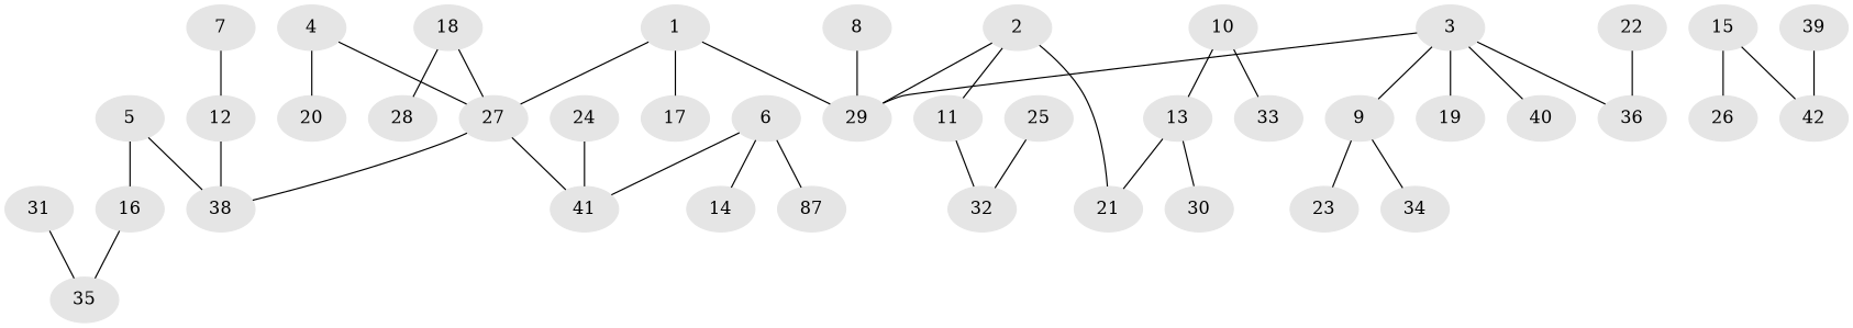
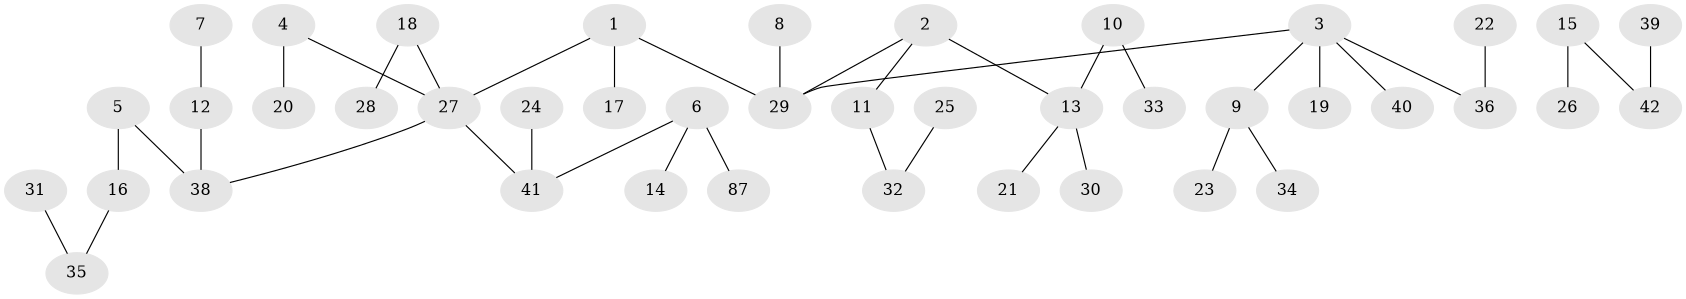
  graph {
    node [color=gray90 style=filled]
    edge [weight=1.0]
    1
    17
    27
    29
    38
    41
    2
    11
    13
    32
    21
    30
    3
    9
    19
    36
    40
    23
    34
    4
    20
    5
    16
    35
    6
    14
    n27 [label=87]
    7
    12
    8
    10
    33
    15
    26
    42
    18
    28
    22
    24
    25
    31
    39
    1 -- 17
    1 -- 27
    1 -- 29
    27 -- 38
    27 -- 41
    2 -- 29
    2 -- 11
-   2 -- 21
+   2 -- 13
    11 -- 32
    13 -- 21
    13 -- 30
    3 -- 29
    3 -- 9
    3 -- 19
    3 -- 36
    3 -- 40
    9 -- 23
    9 -- 34
    4 -- 27
    4 -- 20
    5 -- 38
    5 -- 16
    16 -- 35
    6 -- 41
    6 -- 14
    6 -- n27
    7 -- 12
    12 -- 38
    8 -- 29
    10 -- 13
    10 -- 33
    15 -- 26
    15 -- 42
    18 -- 27
    18 -- 28
    22 -- 36
    24 -- 41
    25 -- 32
    31 -- 35
    39 -- 42
  }
